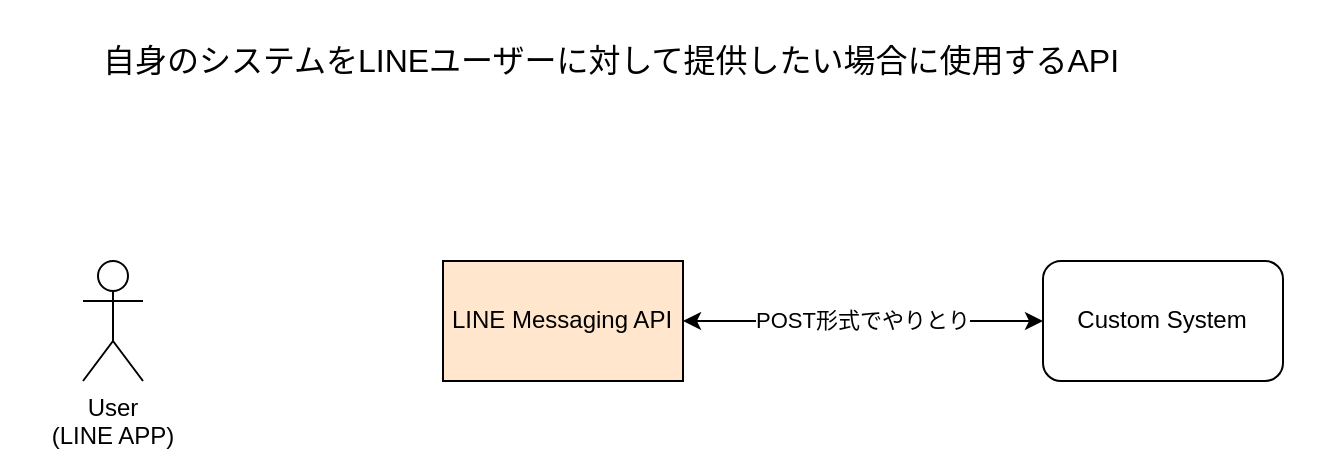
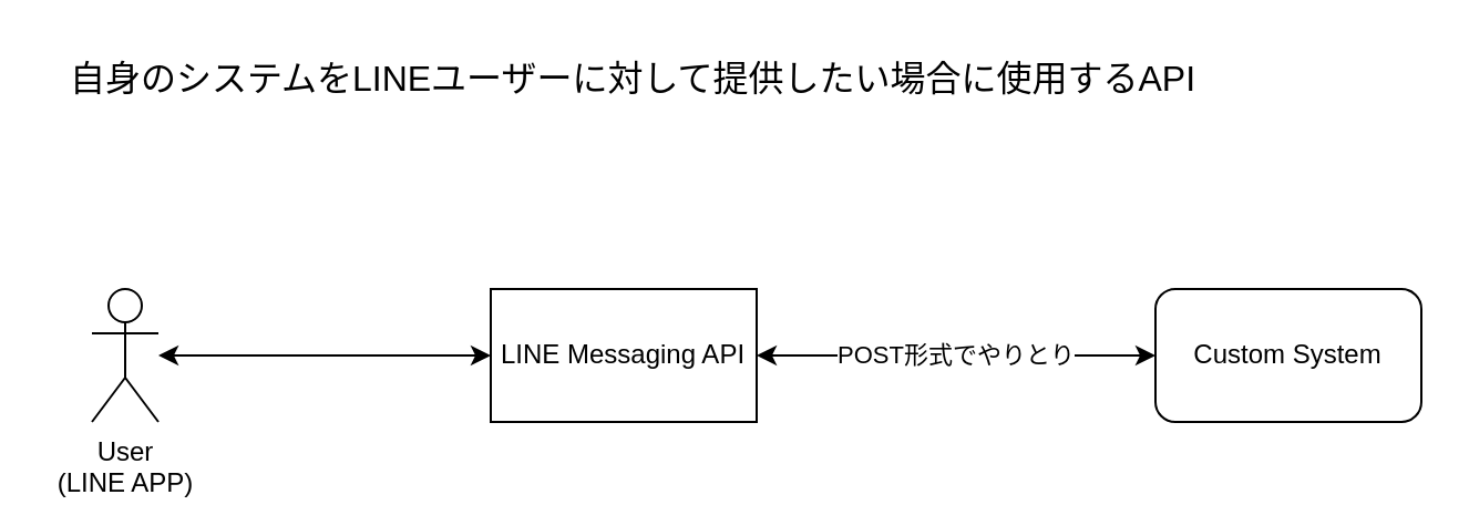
  <mxCell id="0" />
  <mxCell id="1" parent="0" />
  <mxCell id="2" value="POST形式でやりとり" style="edgeStyle=none;html=1;startArrow=classic;startFill=1;" edge="1" parent="1" source="3" target="6"><mxGeometry relative="1" as="geometry" /></mxCell>
- <mxCell id="3" value="LINE Messaging API" style="rounded=0;whiteSpace=wrap;html=1;fillColor=#ffe6cc;" vertex="1" parent="1"><mxGeometry x="221" y="130" width="120" height="60" as="geometry" /></mxCell>
+ <mxCell id="3" value="LINE Messaging API" style="rounded=0;whiteSpace=wrap;html=1;" vertex="1" parent="1"><mxGeometry x="221" y="130" width="120" height="60" as="geometry" /></mxCell>
+ <mxCell id="4" style="edgeStyle=none;html=1;startArrow=classic;startFill=1;" edge="1" parent="1" source="5" target="3"><mxGeometry relative="1" as="geometry" /></mxCell>
  <mxCell id="5" value="User&lt;br&gt;(LINE APP)" style="shape=umlActor;verticalLabelPosition=bottom;verticalAlign=top;html=1;outlineConnect=0;" vertex="1" parent="1"><mxGeometry x="41" y="130" width="30" height="60" as="geometry" /></mxCell>
  <mxCell id="6" value="Custom System" style="whiteSpace=wrap;html=1;rounded=1;" vertex="1" parent="1"><mxGeometry x="521" y="130" width="120" height="60" as="geometry" /></mxCell>
- <mxCell id="7" value="&lt;font style=&quot;font-size: 16px;&quot;&gt;自身のシステムをLINEユーザーに対して提供したい場合に使用するAPI&lt;/font&gt;" style="text;html=1;align=center;verticalAlign=middle;resizable=0;points=[];autosize=1;strokeColor=none;fillColor=none;" vertex="1" parent="1"><mxGeometry x="40" y="15" width="530" height="30" as="geometry" /></mxCell>
+ <mxCell id="7" value="&lt;font style=&quot;font-size: 16px;&quot;&gt;自身のシステムをLINEユーザーに対して提供したい場合に使用するAPI&lt;/font&gt;" style="text;html=1;align=center;verticalAlign=middle;resizable=0;points=[];autosize=1;strokeColor=none;fillColor=none;" vertex="1" parent="1"><mxGeometry x="20" y="20" width="530" height="30" as="geometry" /></mxCell>
